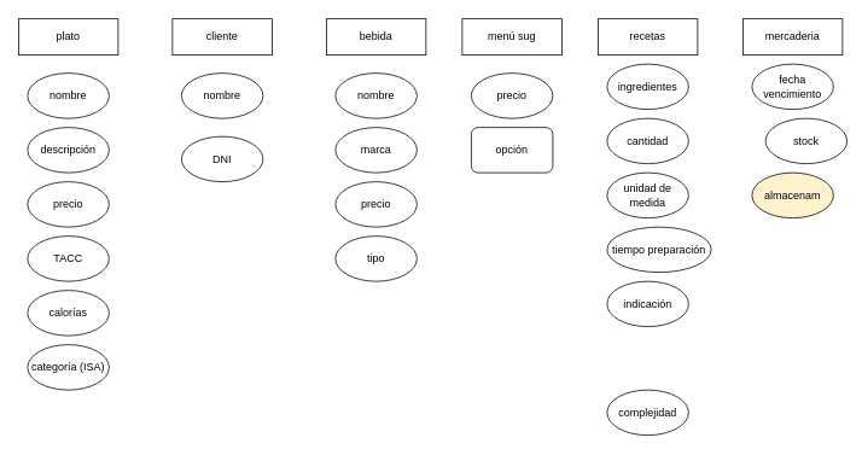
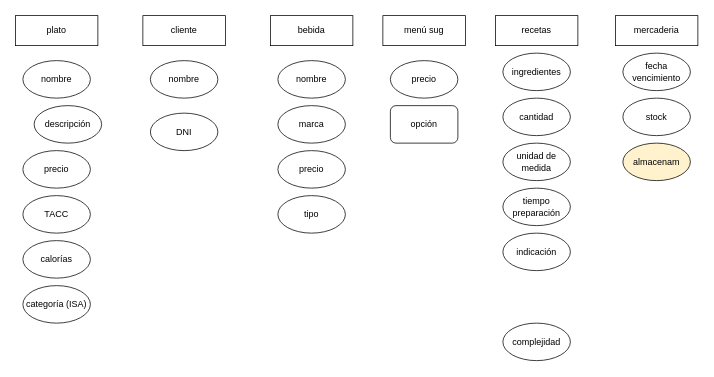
  <mxCell id="0" />
  <mxCell id="1" parent="0" />
  <mxCell id="2" value="plato" style="rounded=0;whiteSpace=wrap;html=1;" parent="1" vertex="1"><mxGeometry x="20" y="20" width="110" height="40" as="geometry" /></mxCell>
  <mxCell id="3" value="nombre" style="ellipse;whiteSpace=wrap;html=1;" parent="1" vertex="1"><mxGeometry x="30" y="80" width="90" height="50" as="geometry" /></mxCell>
- <mxCell id="4" value="descripción" style="ellipse;whiteSpace=wrap;html=1;" parent="1" vertex="1"><mxGeometry x="30" y="140" width="90" height="50" as="geometry" /></mxCell>
+ <mxCell id="4" value="descripción" style="ellipse;whiteSpace=wrap;html=1;" parent="1" vertex="1"><mxGeometry x="45" y="140" width="90" height="50" as="geometry" /></mxCell>
  <mxCell id="5" value="precio" style="ellipse;whiteSpace=wrap;html=1;" parent="1" vertex="1"><mxGeometry x="30" y="200" width="90" height="50" as="geometry" /></mxCell>
  <mxCell id="6" value="TACC" style="ellipse;whiteSpace=wrap;html=1;" parent="1" vertex="1"><mxGeometry x="30" y="260" width="90" height="50" as="geometry" /></mxCell>
  <mxCell id="7" value="calorías" style="ellipse;whiteSpace=wrap;html=1;" parent="1" vertex="1"><mxGeometry x="30" y="320" width="90" height="50" as="geometry" /></mxCell>
  <mxCell id="8" value="cliente" style="rounded=0;whiteSpace=wrap;html=1;" parent="1" vertex="1"><mxGeometry x="190" y="20" width="110" height="40" as="geometry" /></mxCell>
  <mxCell id="9" value="bebida" style="rounded=0;whiteSpace=wrap;html=1;" parent="1" vertex="1"><mxGeometry x="360" y="20" width="110" height="40" as="geometry" /></mxCell>
  <mxCell id="10" value="categoría (ISA)" style="ellipse;whiteSpace=wrap;html=1;" parent="1" vertex="1"><mxGeometry x="30" y="380" width="90" height="50" as="geometry" /></mxCell>
  <mxCell id="11" value="menú sug" style="rounded=0;whiteSpace=wrap;html=1;" parent="1" vertex="1"><mxGeometry x="510" y="20" width="110" height="40" as="geometry" /></mxCell>
  <mxCell id="12" value="recetas" style="rounded=0;whiteSpace=wrap;html=1;" parent="1" vertex="1"><mxGeometry x="660" y="20" width="110" height="40" as="geometry" /></mxCell>
  <mxCell id="13" value="ingredientes" style="ellipse;whiteSpace=wrap;html=1;" parent="1" vertex="1"><mxGeometry x="670" y="70" width="90" height="50" as="geometry" /></mxCell>
  <mxCell id="14" value="cantidad" style="ellipse;whiteSpace=wrap;html=1;" parent="1" vertex="1"><mxGeometry x="670" y="130" width="90" height="50" as="geometry" /></mxCell>
  <mxCell id="15" value="unidad de medida" style="ellipse;whiteSpace=wrap;html=1;" parent="1" vertex="1"><mxGeometry x="670" y="190" width="90" height="50" as="geometry" /></mxCell>
- <mxCell id="16" value="tiempo preparación" style="ellipse;whiteSpace=wrap;html=1;" parent="1" vertex="1"><mxGeometry x="670" y="250" width="115" height="50" as="geometry" /></mxCell>
+ <mxCell id="16" value="tiempo preparación" style="ellipse;whiteSpace=wrap;html=1;" parent="1" vertex="1"><mxGeometry x="670" y="250" width="90" height="50" as="geometry" /></mxCell>
  <mxCell id="17" value="indicación" style="ellipse;whiteSpace=wrap;html=1;" parent="1" vertex="1"><mxGeometry x="670" y="310" width="90" height="50" as="geometry" /></mxCell>
  <mxCell id="18" value="complejidad" style="ellipse;whiteSpace=wrap;html=1;" parent="1" vertex="1"><mxGeometry x="670" y="430" width="90" height="50" as="geometry" /></mxCell>
- <mxCell id="19" value="stock" style="ellipse;whiteSpace=wrap;html=1;" parent="1" vertex="1"><mxGeometry x="845" y="130" width="90" height="50" as="geometry" /></mxCell>
+ <mxCell id="19" value="stock" style="ellipse;whiteSpace=wrap;html=1;" parent="1" vertex="1"><mxGeometry x="830" y="130" width="90" height="50" as="geometry" /></mxCell>
  <mxCell id="20" value="fecha vencimiento" style="ellipse;whiteSpace=wrap;html=1;" parent="1" vertex="1"><mxGeometry x="830" y="70" width="90" height="50" as="geometry" /></mxCell>
  <mxCell id="21" value="mercaderia" style="rounded=0;whiteSpace=wrap;html=1;" parent="1" vertex="1"><mxGeometry x="820" y="20" width="110" height="40" as="geometry" /></mxCell>
  <mxCell id="22" value="almacenam" style="ellipse;whiteSpace=wrap;html=1;fillColor=#fff2cc;" parent="1" vertex="1"><mxGeometry x="830" y="190" width="90" height="50" as="geometry" /></mxCell>
  <mxCell id="23" value="nombre" style="ellipse;whiteSpace=wrap;html=1;" parent="1" vertex="1"><mxGeometry x="370" y="80" width="90" height="50" as="geometry" /></mxCell>
  <mxCell id="24" value="marca" style="ellipse;whiteSpace=wrap;html=1;" parent="1" vertex="1"><mxGeometry x="370" y="140" width="90" height="50" as="geometry" /></mxCell>
  <mxCell id="25" value="precio" style="ellipse;whiteSpace=wrap;html=1;" parent="1" vertex="1"><mxGeometry x="370" y="200" width="90" height="50" as="geometry" /></mxCell>
  <mxCell id="26" value="tipo" style="ellipse;whiteSpace=wrap;html=1;" parent="1" vertex="1"><mxGeometry x="370" y="260" width="90" height="50" as="geometry" /></mxCell>
  <mxCell id="27" value="precio" style="ellipse;whiteSpace=wrap;html=1;" parent="1" vertex="1"><mxGeometry x="520" y="80" width="90" height="50" as="geometry" /></mxCell>
  <mxCell id="28" value="opción" style="whiteSpace=wrap;html=1;rounded=1;" parent="1" vertex="1"><mxGeometry x="520" y="140" width="90" height="50" as="geometry" /></mxCell>
  <mxCell id="29" value="nombre" style="ellipse;whiteSpace=wrap;html=1;" parent="1" vertex="1"><mxGeometry x="200" y="80" width="90" height="50" as="geometry" /></mxCell>
  <mxCell id="30" value="DNI" style="ellipse;whiteSpace=wrap;html=1;" parent="1" vertex="1"><mxGeometry x="200" y="150" width="90" height="50" as="geometry" /></mxCell>
